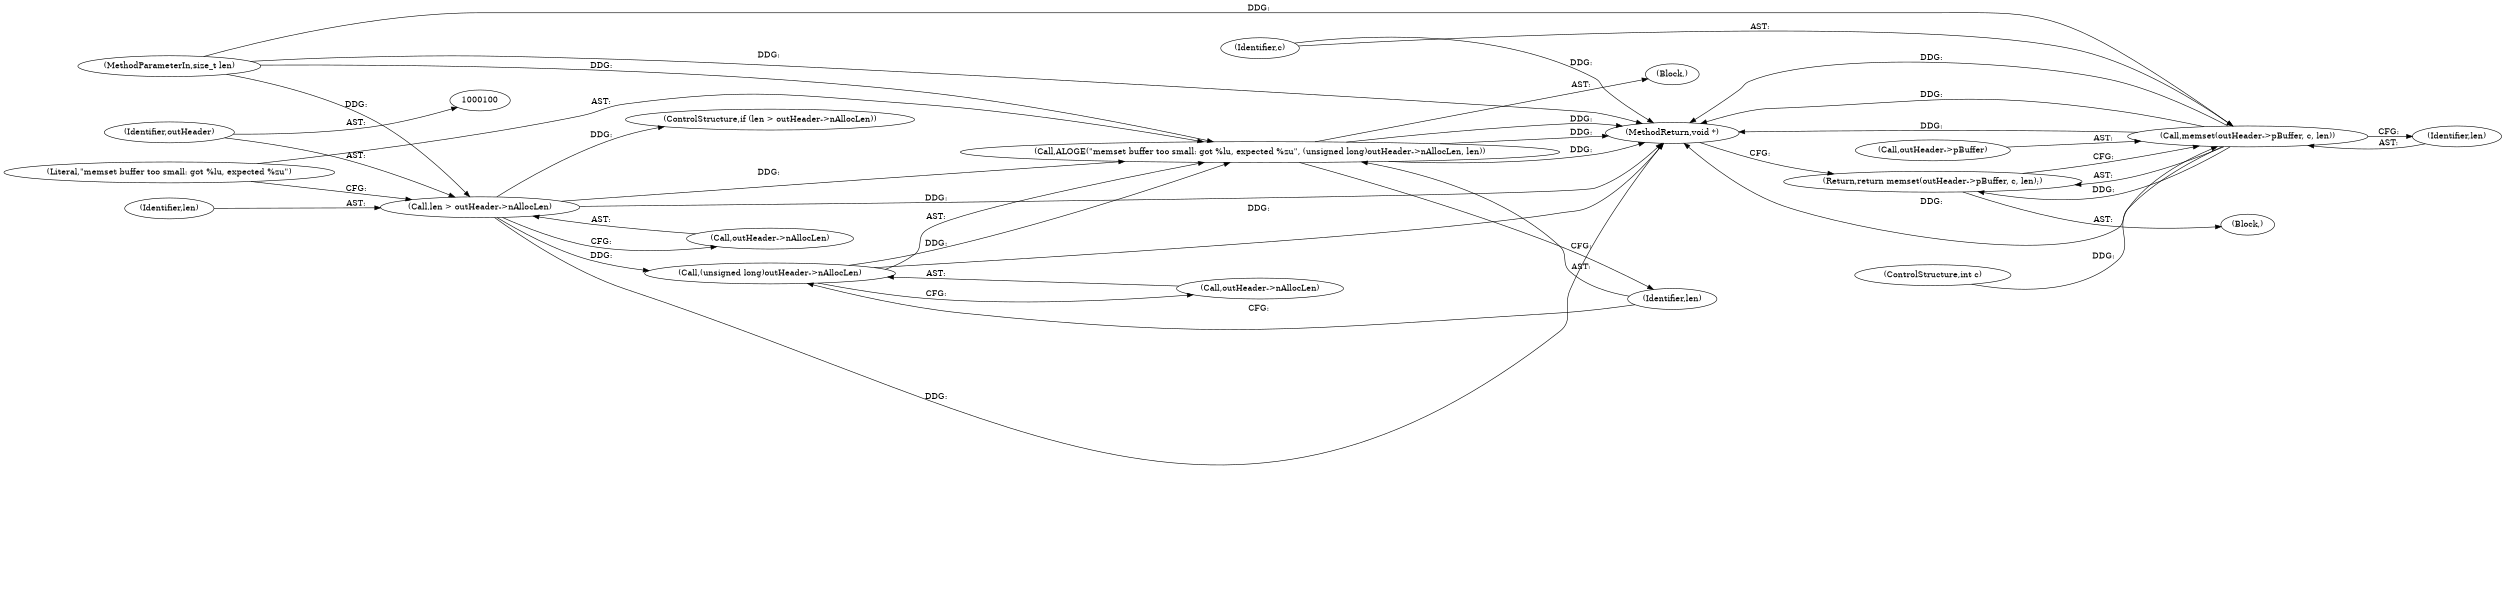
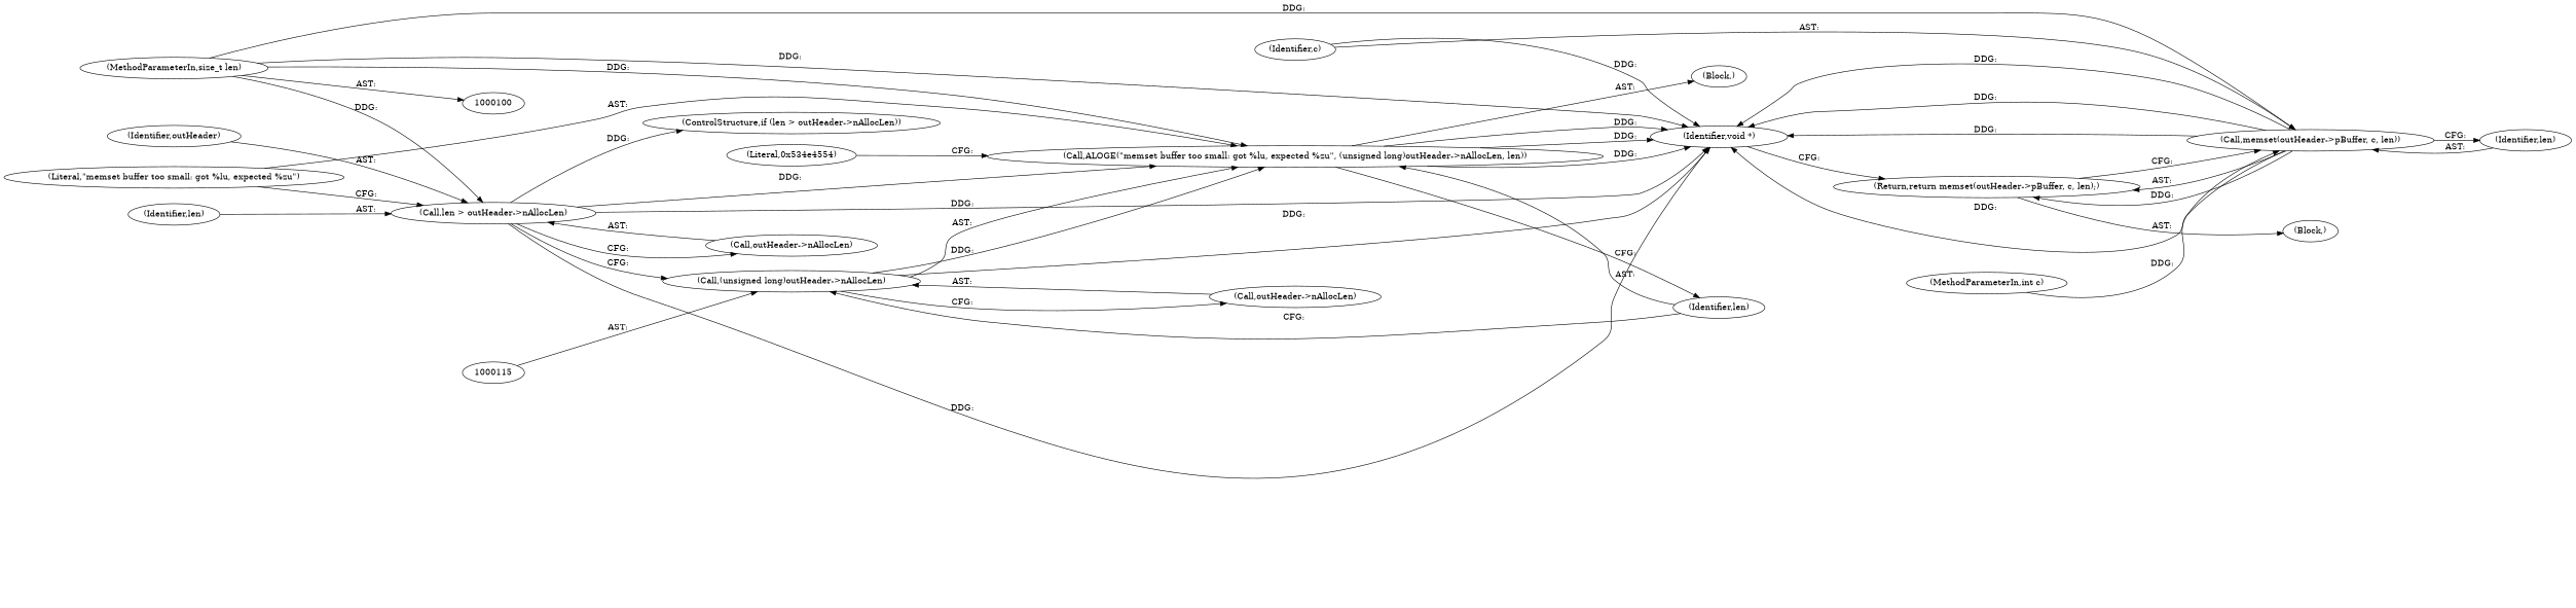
  digraph {
    rankdir=LR
    n1 [label="(Call,len > outHeader->nAllocLen)"]
    n2 [label="(Call,(unsigned long)outHeader->nAllocLen)"]
    n3 [label="(Call,ALOGE(\"memset buffer too small: got %lu, expected %zu\", (unsigned long)outHeader->nAllocLen, len))"]
    n4 [label="(ControlStructure,if (len > outHeader->nAllocLen))"]
-   n5 [label="(MethodReturn,void *)"]
+   n5 [label="(Identifier,void *)"]
    n6 [label="(Call,outHeader->nAllocLen)"]
    n7 [label="(Call,outHeader->nAllocLen)"]
    n8 [label="(Identifier,len)"]
    n9 [label="(Block,)"]
    n10 [label="(Call,memset(outHeader->pBuffer, c, len))"]
    n11 [label="(Return,return memset(outHeader->pBuffer, c, len);)"]
    n12 [label="(Identifier,len)"]
    n13 [label="(MethodParameterIn,size_t len)"]
    1000100
    n15 [label="(Block,)"]
    n16 [label="(Identifier,outHeader)"]
-   n18 [label="(ControlStructure,int c)"]
-   n19 [label="(Call,outHeader->pBuffer)"]
+   n17 [label="(Literal,0x534e4554)"]
+   n18 [label="(MethodParameterIn,int c)"]
    n20 [label="(Identifier,len)"]
    n21 [label="(Identifier,c)"]
    n22 [label="(Literal,\"memset buffer too small: got %lu, expected %zu\")"]
-   n1 -> n2 [label="DDG: "]
+   1000115
+   n1 -> n2 [label="CFG: "]
    n1 -> n3 [label="DDG: "]
    n1 -> n4 [label="DDG: "]
    n1 -> n5 [label="DDG: "]
    n1 -> n5 [label="DDG: "]
    n1 -> n6 [label="CFG: "]
    n2 -> n3 [label="AST: "]
    n2 -> n3 [label="DDG: "]
    n2 -> n5 [label="DDG: "]
    n2 -> n7 [label="CFG: "]
    n3 -> n5 [label="DDG: "]
    n3 -> n5 [label="DDG: "]
    n3 -> n5 [label="DDG: "]
    n3 -> n8 [label="CFG: "]
    n3 -> n9 [label="AST: "]
    n5 -> n11 [label="CFG: "]
    n6 -> n1 [label="AST: "]
    n7 -> n2 [label="AST: "]
    n8 -> n2 [label="CFG: "]
    n8 -> n3 [label="AST: "]
    n10 -> n5 [label="DDG: "]
    n10 -> n5 [label="DDG: "]
    n10 -> n5 [label="DDG: "]
    n10 -> n5 [label="DDG: "]
    n10 -> n11 [label="AST: "]
    n10 -> n11 [label="DDG: "]
    n10 -> n12 [label="CFG: "]
    n11 -> n10 [label="CFG: "]
    n11 -> n15 [label="AST: "]
    n12 -> n10 [label="AST: "]
    n13 -> n1 [label="DDG: "]
    n13 -> n3 [label="DDG: "]
    n13 -> n5 [label="DDG: "]
    n13 -> n10 [label="DDG: "]
-   n16 -> 1000100 [label="AST: "]
+   n13 -> 1000100 [label="AST: "]
    n16 -> n1 [label="AST: "]
+   n17 -> n3 [label="CFG: "]
    n18 -> n10 [label="DDG: "]
-   n19 -> n10 [label="AST: "]
    n20 -> n1 [label="AST: "]
    n21 -> n5 [label="DDG: "]
    n21 -> n10 [label="AST: "]
    n22 -> n1 [label="CFG: "]
    n22 -> n3 [label="AST: "]
+   1000115 -> n2 [label="AST: "]
  }
